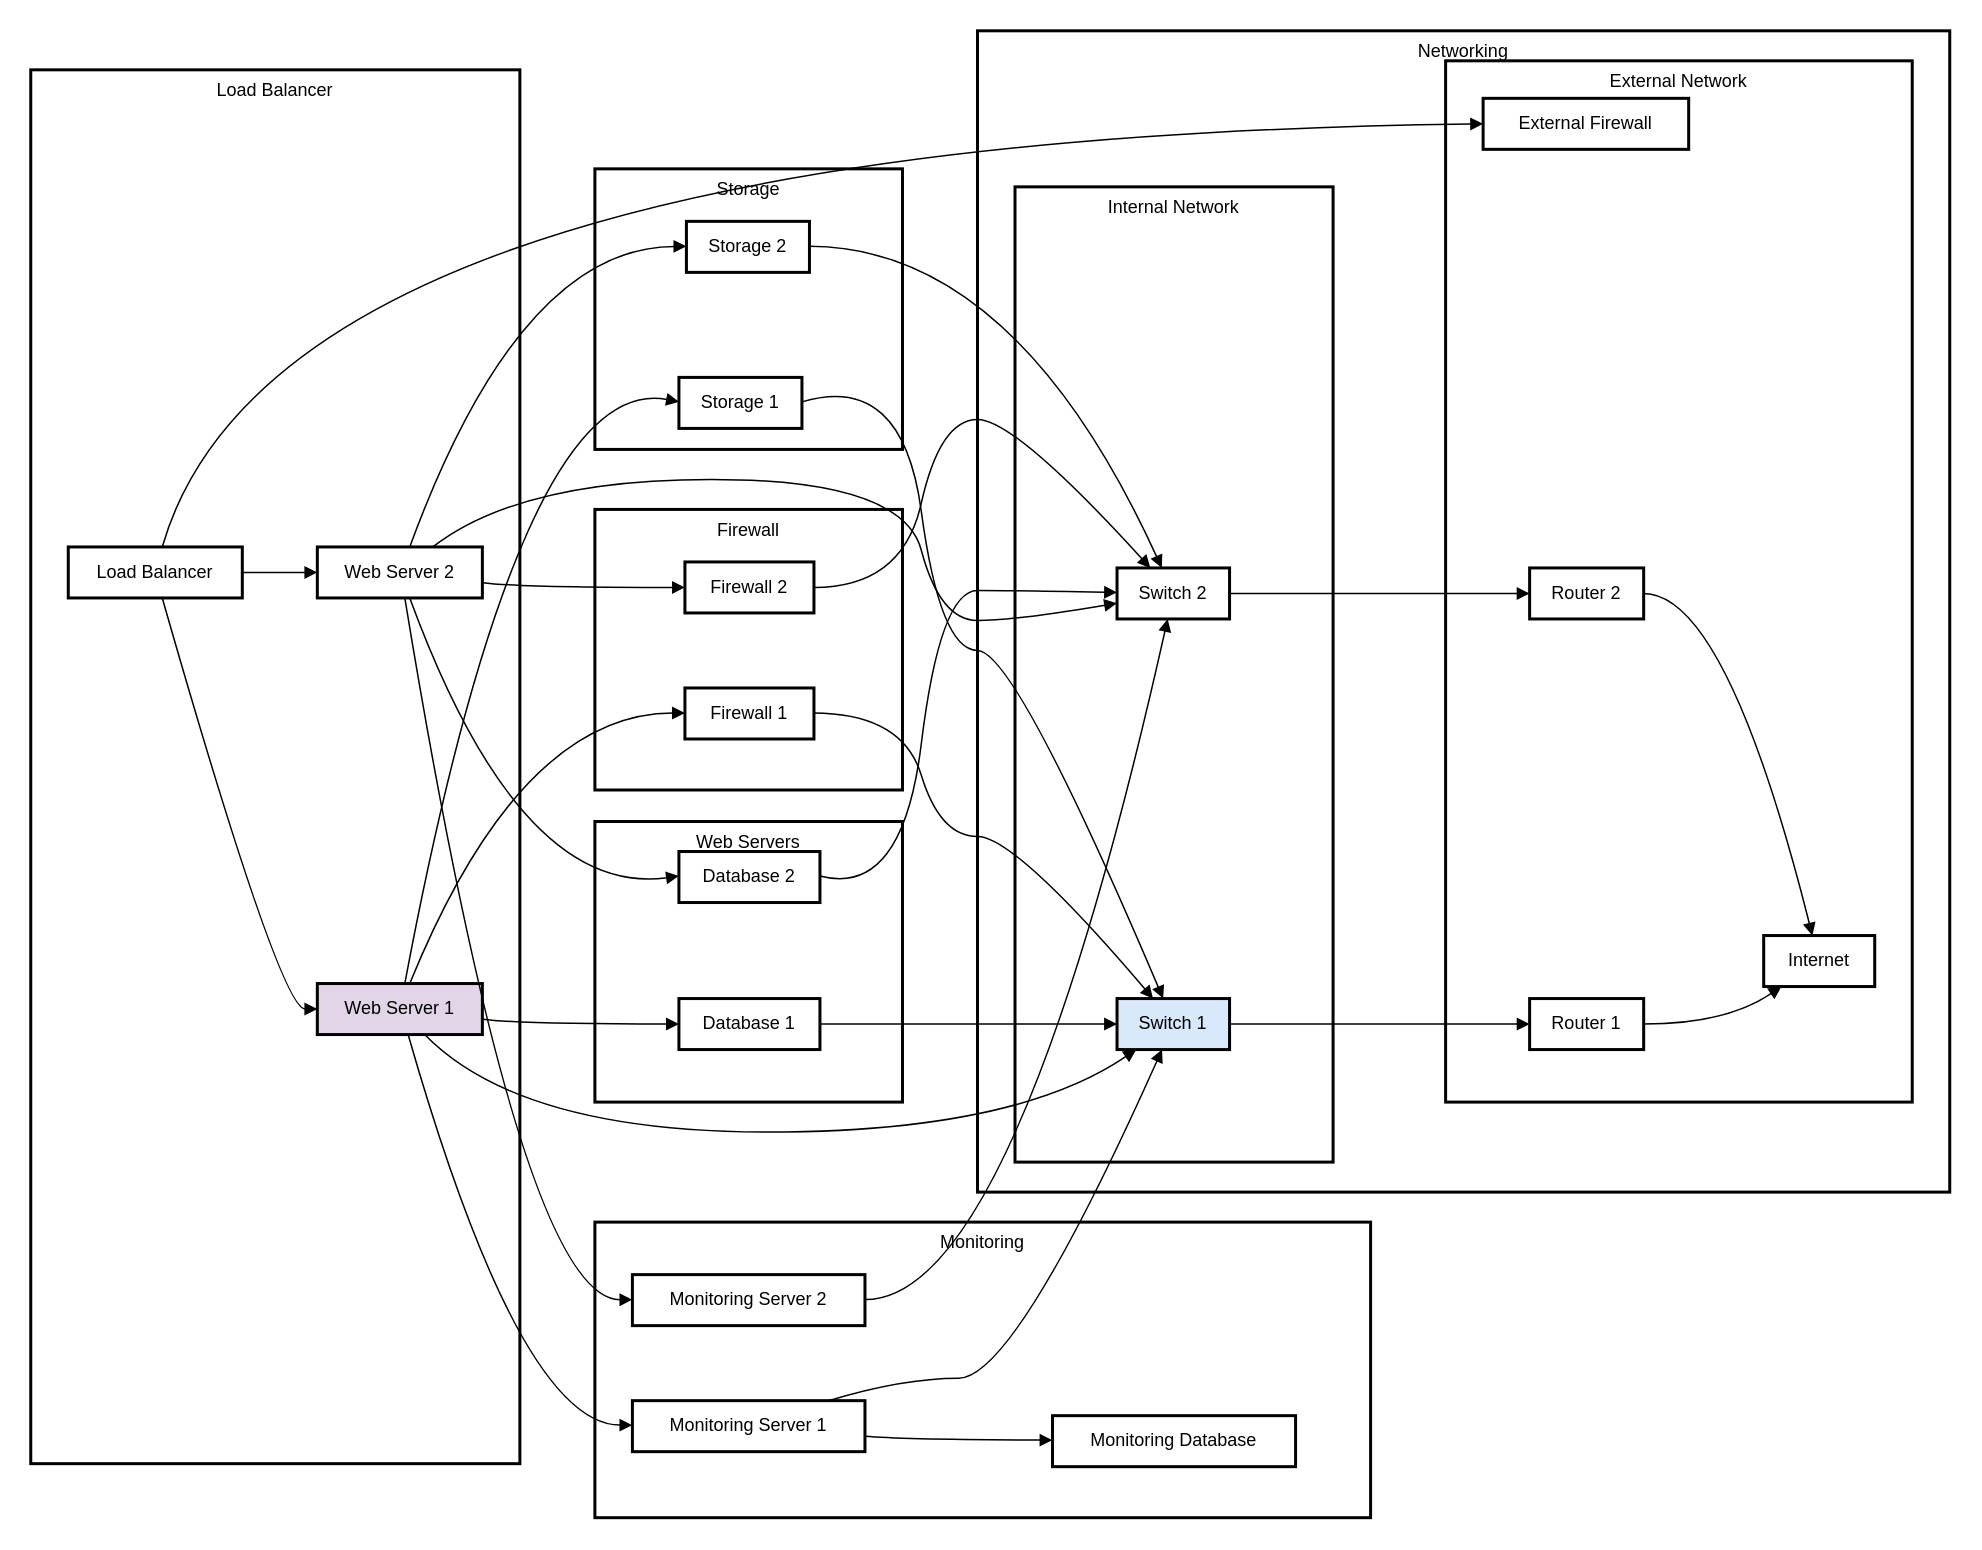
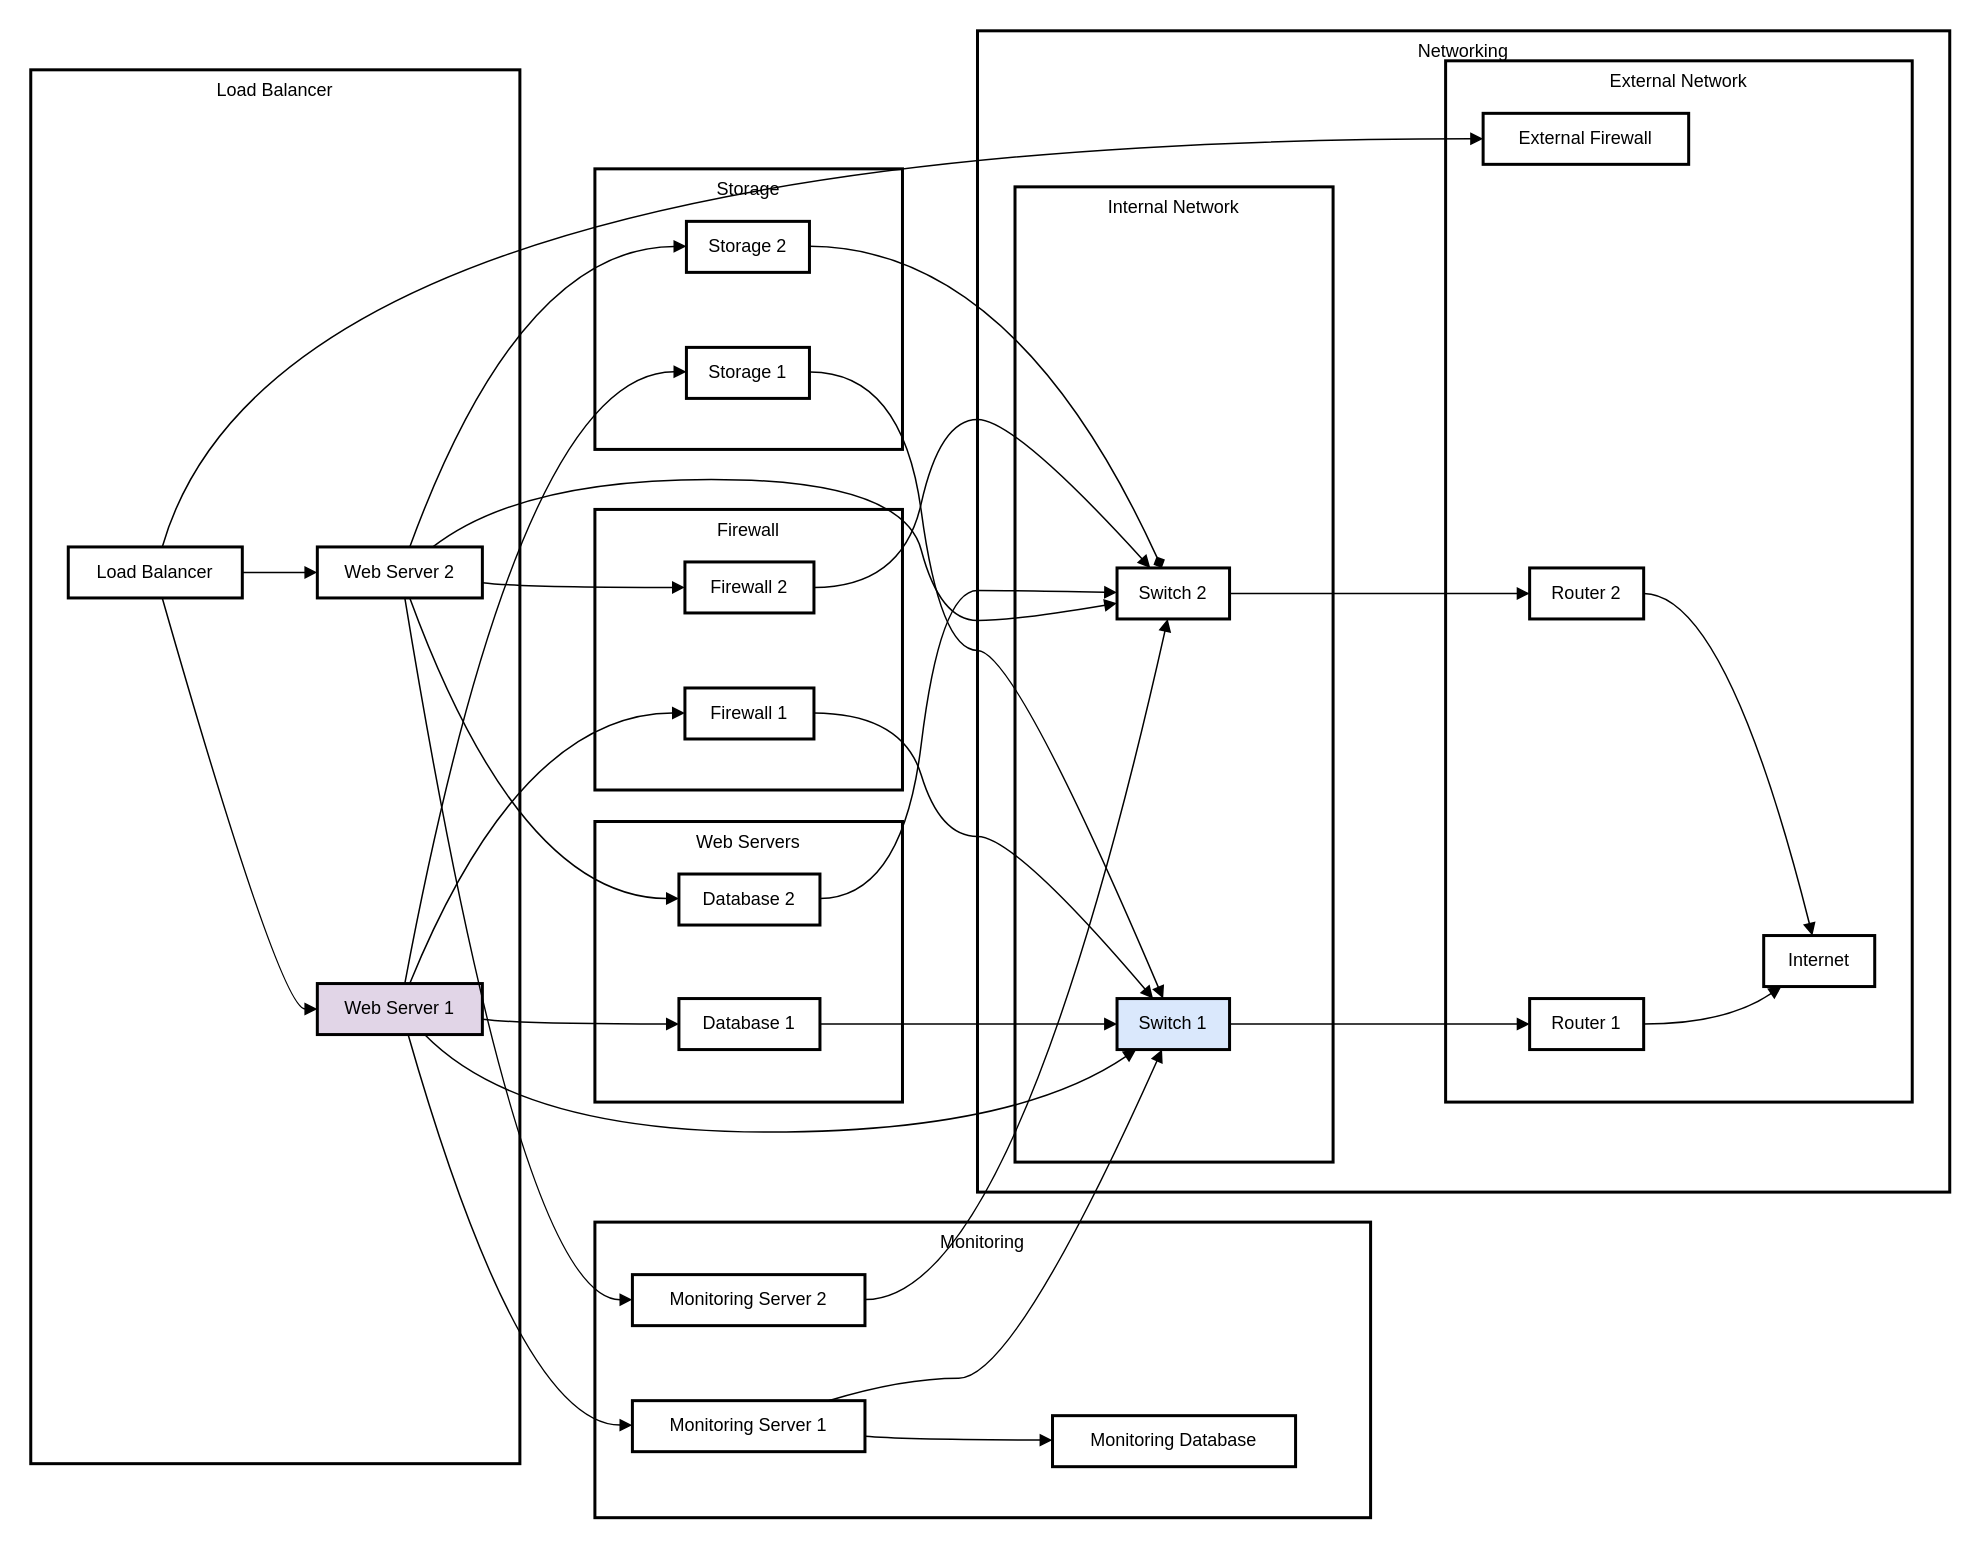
  <mxCell id="0" />
  <mxCell id="1" parent="0" />
  <mxCell id="2" value="Networking" style="whiteSpace=wrap;strokeWidth=2;verticalAlign=top;" vertex="1" parent="1"><mxGeometry x="651" width="648" height="774" as="geometry" y="20" /></mxCell>
  <mxCell id="3" value="Internal Network" style="whiteSpace=wrap;strokeWidth=2;verticalAlign=top;" vertex="1" parent="1"><mxGeometry x="676" y="124" width="212" height="650" as="geometry" /></mxCell>
  <mxCell id="4" value="External Network" style="whiteSpace=wrap;strokeWidth=2;verticalAlign=top;" vertex="1" parent="1"><mxGeometry x="963" y="40" width="311" height="694" as="geometry" /></mxCell>
- <mxCell id="5" value="External Firewall" style="whiteSpace=wrap;strokeWidth=2;" vertex="1" parent="1"><mxGeometry x="988" y="65" width="137" height="34" as="geometry" /></mxCell>
+ <mxCell id="5" value="External Firewall" style="whiteSpace=wrap;strokeWidth=2;" vertex="1" parent="1"><mxGeometry x="988" y="75" width="137" height="34" as="geometry" /></mxCell>
  <mxCell id="6" value="Router 1" style="whiteSpace=wrap;strokeWidth=2;" vertex="1" parent="1"><mxGeometry x="1019" y="665" width="76" height="34" as="geometry" /></mxCell>
  <mxCell id="7" value="Router 2" style="whiteSpace=wrap;strokeWidth=2;" vertex="1" parent="1"><mxGeometry x="1019" y="378" width="76" height="34" as="geometry" /></mxCell>
  <mxCell id="8" value="Internet" style="whiteSpace=wrap;strokeWidth=2;" vertex="1" parent="1"><mxGeometry x="1175" y="623" width="74" height="34" as="geometry" /></mxCell>
  <mxCell id="9" value="Switch 1" style="whiteSpace=wrap;strokeWidth=2;fillColor=#dae8fc;" vertex="1" parent="1"><mxGeometry x="744" y="665" width="75" height="34" as="geometry" /></mxCell>
  <mxCell id="10" value="Switch 2" style="whiteSpace=wrap;strokeWidth=2;" vertex="1" parent="1"><mxGeometry x="744" y="378" width="75" height="34" as="geometry" /></mxCell>
  <mxCell id="11" value="Storage" style="whiteSpace=wrap;strokeWidth=2;verticalAlign=top;" vertex="1" parent="1"><mxGeometry x="396" y="112" width="205" height="187" as="geometry" /></mxCell>
- <mxCell id="12" value="Storage 1" style="whiteSpace=wrap;strokeWidth=2;" vertex="1" parent="1"><mxGeometry x="452" y="251" width="82" height="34" as="geometry" /></mxCell>
+ <mxCell id="12" value="Storage 1" style="whiteSpace=wrap;strokeWidth=2;" vertex="1" parent="1"><mxGeometry x="457" y="231" width="82" height="34" as="geometry" /></mxCell>
  <mxCell id="13" value="Storage 2" style="whiteSpace=wrap;strokeWidth=2;" vertex="1" parent="1"><mxGeometry x="457" y="147" width="82" height="34" as="geometry" /></mxCell>
  <mxCell id="14" value="Firewall" style="whiteSpace=wrap;strokeWidth=2;verticalAlign=top;" vertex="1" parent="1"><mxGeometry x="396" y="339" width="205" height="187" as="geometry" /></mxCell>
  <mxCell id="15" value="Firewall 1" style="whiteSpace=wrap;strokeWidth=2;" vertex="1" parent="1"><mxGeometry x="456" y="458" width="86" height="34" as="geometry" /></mxCell>
  <mxCell id="16" value="Firewall 2" style="whiteSpace=wrap;strokeWidth=2;" vertex="1" parent="1"><mxGeometry x="456" y="374" width="86" height="34" as="geometry" /></mxCell>
  <mxCell id="17" value="Monitoring" style="whiteSpace=wrap;strokeWidth=2;verticalAlign=top;" vertex="1" parent="1"><mxGeometry x="396" y="814" width="517" height="197" as="geometry" /></mxCell>
  <mxCell id="18" value="Monitoring Server 1" style="whiteSpace=wrap;strokeWidth=2;" vertex="1" parent="1"><mxGeometry x="421" y="933" width="155" height="34" as="geometry" /></mxCell>
  <mxCell id="19" value="Monitoring Server 2" style="whiteSpace=wrap;strokeWidth=2;" vertex="1" parent="1"><mxGeometry x="421" y="849" width="155" height="34" as="geometry" /></mxCell>
  <mxCell id="20" value="Monitoring Database" style="whiteSpace=wrap;strokeWidth=2;" vertex="1" parent="1"><mxGeometry x="701" y="943" width="162" height="34" as="geometry" /></mxCell>
  <mxCell id="21" value="Web Servers" style="whiteSpace=wrap;strokeWidth=2;verticalAlign=top;" vertex="1" parent="1"><mxGeometry x="396" y="547" width="205" height="187" as="geometry" /></mxCell>
  <mxCell id="22" value="Database 1" style="whiteSpace=wrap;strokeWidth=2;" vertex="1" parent="1"><mxGeometry x="452" y="665" width="94" height="34" as="geometry" /></mxCell>
- <mxCell id="23" value="Database 2" style="whiteSpace=wrap;strokeWidth=2;" vertex="1" parent="1"><mxGeometry x="452" y="567" width="94" height="34" as="geometry" /></mxCell>
+ <mxCell id="23" value="Database 2" style="whiteSpace=wrap;strokeWidth=2;" vertex="1" parent="1"><mxGeometry x="452" y="582" width="94" height="34" as="geometry" /></mxCell>
  <mxCell id="24" value="Load Balancer" style="whiteSpace=wrap;strokeWidth=2;verticalAlign=top;" vertex="1" parent="1"><mxGeometry y="46" width="326" height="929" as="geometry" x="20" /></mxCell>
  <mxCell id="25" value="Web Server 1" style="whiteSpace=wrap;strokeWidth=2;fillColor=#e1d5e7;" vertex="1" parent="1"><mxGeometry x="211" y="655" width="110" height="34" as="geometry" /></mxCell>
  <mxCell id="26" value="Load Balancer" style="whiteSpace=wrap;strokeWidth=2;" vertex="1" parent="1"><mxGeometry x="45" y="364" width="116" height="34" as="geometry" /></mxCell>
  <mxCell id="27" value="Web Server 2" style="whiteSpace=wrap;strokeWidth=2;" vertex="1" parent="1"><mxGeometry x="211" y="364" width="110" height="34" as="geometry" /></mxCell>
  <mxCell id="28" value="" style="curved=1;startArrow=none;endArrow=block;exitX=0.54;exitY=1;entryX=0;entryY=0.5;" edge="1" parent="1" source="26" target="25"><mxGeometry relative="1" as="geometry"><Array as="points"><mxPoint x="186" y="672" /></Array></mxGeometry></mxCell>
  <mxCell id="29" value="" style="curved=1;startArrow=none;endArrow=block;exitX=1;exitY=0.5;entryX=0;entryY=0.5;" edge="1" parent="1" source="26" target="27"><mxGeometry relative="1" as="geometry"><Array as="points" /></mxGeometry></mxCell>
  <mxCell id="30" value="" style="curved=1;startArrow=none;endArrow=block;exitX=1;exitY=0.7;entryX=0;entryY=0.5;" edge="1" parent="1" source="25" target="22"><mxGeometry relative="1" as="geometry"><Array as="points"><mxPoint x="346" y="682" /></Array></mxGeometry></mxCell>
  <mxCell id="31" value="" style="curved=1;startArrow=none;endArrow=block;exitX=0.56;exitY=1;entryX=0;entryY=0.48;" edge="1" parent="1" source="27" target="23"><mxGeometry relative="1" as="geometry"><Array as="points"><mxPoint x="346" y="598" /></Array></mxGeometry></mxCell>
  <mxCell id="32" value="" style="curved=1;startArrow=none;endArrow=block;exitX=0.55;exitY=1;entryX=0;entryY=0.48;" edge="1" parent="1" source="25" target="18"><mxGeometry relative="1" as="geometry"><Array as="points"><mxPoint x="346" y="949" /></Array></mxGeometry></mxCell>
  <mxCell id="33" value="" style="curved=1;startArrow=none;endArrow=block;exitX=0.53;exitY=1;entryX=0;entryY=0.49;" edge="1" parent="1" source="27" target="19"><mxGeometry relative="1" as="geometry"><Array as="points"><mxPoint x="346" y="866" /></Array></mxGeometry></mxCell>
  <mxCell id="34" value="" style="curved=1;startArrow=none;endArrow=block;exitX=1;exitY=0.7;entryX=0;entryY=0.48;" edge="1" parent="1" source="18" target="20"><mxGeometry relative="1" as="geometry"><Array as="points"><mxPoint x="601" y="959" /></Array></mxGeometry></mxCell>
  <mxCell id="35" value="" style="curved=1;startArrow=none;endArrow=block;exitX=0.56;exitY=0;entryX=0;entryY=0.49;" edge="1" parent="1" source="25" target="15"><mxGeometry relative="1" as="geometry"><Array as="points"><mxPoint x="346" y="475" /></Array></mxGeometry></mxCell>
  <mxCell id="36" value="" style="curved=1;startArrow=none;endArrow=block;exitX=1;exitY=0.7;entryX=0;entryY=0.5;" edge="1" parent="1" source="27" target="16"><mxGeometry relative="1" as="geometry"><Array as="points"><mxPoint x="346" y="391" /></Array></mxGeometry></mxCell>
  <mxCell id="37" value="" style="curved=1;startArrow=none;endArrow=block;exitX=0.53;exitY=0;entryX=0.01;entryY=0.48;" edge="1" parent="1" source="25" target="12"><mxGeometry relative="1" as="geometry"><Array as="points"><mxPoint x="346" y="247" /></Array></mxGeometry></mxCell>
  <mxCell id="38" value="" style="curved=1;startArrow=none;endArrow=block;exitX=0.56;exitY=0;entryX=0.01;entryY=0.49;" edge="1" parent="1" source="27" target="13"><mxGeometry relative="1" as="geometry"><Array as="points"><mxPoint x="346" y="164" /></Array></mxGeometry></mxCell>
  <mxCell id="39" value="" style="curved=1;startArrow=none;endArrow=block;exitX=0.65;exitY=1;entryX=0.17;entryY=1;" edge="1" parent="1" source="25" target="9"><mxGeometry relative="1" as="geometry"><Array as="points"><mxPoint x="346" y="754" /><mxPoint x="676" y="754" /></Array></mxGeometry></mxCell>
  <mxCell id="40" value="" style="curved=1;startArrow=none;endArrow=block;exitX=0.7;exitY=0;entryX=0;entryY=0.69;" edge="1" parent="1" source="27" target="10"><mxGeometry relative="1" as="geometry"><Array as="points"><mxPoint x="346" y="319" /><mxPoint x="601" y="319" /><mxPoint x="626" y="413" /><mxPoint x="676" y="413" /></Array></mxGeometry></mxCell>
  <mxCell id="41" value="" style="curved=1;startArrow=none;endArrow=block;exitX=0.99;exitY=0.5;entryX=0;entryY=0.5;" edge="1" parent="1" source="22" target="9"><mxGeometry relative="1" as="geometry"><Array as="points" /></mxGeometry></mxCell>
  <mxCell id="42" value="" style="curved=1;startArrow=none;endArrow=block;exitX=0.99;exitY=0.48;entryX=0;entryY=0.48;" edge="1" parent="1" source="23" target="10"><mxGeometry relative="1" as="geometry"><Array as="points"><mxPoint x="601" y="598" /><mxPoint x="626" y="393" /><mxPoint x="676" y="393" /></Array></mxGeometry></mxCell>
  <mxCell id="43" value="" style="curved=1;startArrow=none;endArrow=block;exitX=0.85;exitY=-0.01;entryX=0.4;entryY=1;" edge="1" parent="1" source="18" target="9"><mxGeometry relative="1" as="geometry"><Array as="points"><mxPoint x="601" y="918" /><mxPoint x="676" y="918" /></Array></mxGeometry></mxCell>
  <mxCell id="44" value="" style="curved=1;startArrow=none;endArrow=block;exitX=1;exitY=0.49;entryX=0.45;entryY=1;" edge="1" parent="1" source="19" target="10"><mxGeometry relative="1" as="geometry"><Array as="points"><mxPoint x="676" y="866" /></Array></mxGeometry></mxCell>
  <mxCell id="45" value="" style="curved=1;startArrow=none;endArrow=block;exitX=0.99;exitY=0.49;entryX=0.32;entryY=0;" edge="1" parent="1" source="15" target="9"><mxGeometry relative="1" as="geometry"><Array as="points"><mxPoint x="601" y="475" /><mxPoint x="626" y="557" /><mxPoint x="676" y="557" /></Array></mxGeometry></mxCell>
  <mxCell id="46" value="" style="curved=1;startArrow=none;endArrow=block;exitX=0.99;exitY=0.5;entryX=0.3;entryY=0.01;" edge="1" parent="1" source="16" target="10"><mxGeometry relative="1" as="geometry"><Array as="points"><mxPoint x="601" y="391" /><mxPoint x="626" y="279" /><mxPoint x="676" y="279" /></Array></mxGeometry></mxCell>
  <mxCell id="47" value="" style="curved=1;startArrow=none;endArrow=block;exitX=1.01;exitY=0.48;entryX=0.41;entryY=0;" edge="1" parent="1" source="12" target="9"><mxGeometry relative="1" as="geometry"><Array as="points"><mxPoint x="601" y="247" /><mxPoint x="626" y="433" /><mxPoint x="676" y="433" /></Array></mxGeometry></mxCell>
- <mxCell id="48" value="" style="curved=1;startArrow=none;endArrow=block;exitX=1.01;exitY=0.49;entryX=0.4;entryY=0.01;" edge="1" parent="1" source="13" target="10"><mxGeometry relative="1" as="geometry"><Array as="points"><mxPoint x="676" y="164" /></Array></mxGeometry></mxCell>
+ <mxCell id="48" value="" style="curved=1;startArrow=none;endArrow=diamond;exitX=1.01;exitY=0.49;entryX=0.4;entryY=0.01;" edge="1" parent="1" source="13" target="10"><mxGeometry relative="1" as="geometry"><Array as="points"><mxPoint x="676" y="164" /></Array></mxGeometry></mxCell>
  <mxCell id="49" value="" style="curved=1;startArrow=none;endArrow=block;exitX=0.54;exitY=0;entryX=0;entryY=0.5;" edge="1" parent="1" source="26" target="5"><mxGeometry relative="1" as="geometry"><Array as="points"><mxPoint x="186" y="92" /></Array></mxGeometry></mxCell>
  <mxCell id="50" value="" style="curved=1;startArrow=none;endArrow=block;exitX=1.01;exitY=0.5;entryX=-0.01;entryY=0.5;" edge="1" parent="1" source="9" target="6"><mxGeometry relative="1" as="geometry"><Array as="points" /></mxGeometry></mxCell>
  <mxCell id="51" value="" style="curved=1;startArrow=none;endArrow=block;exitX=1.01;exitY=0.5;entryX=-0.01;entryY=0.5;" edge="1" parent="1" source="10" target="7"><mxGeometry relative="1" as="geometry"><Array as="points" /></mxGeometry></mxCell>
  <mxCell id="52" value="" style="curved=1;startArrow=none;endArrow=block;exitX=0.99;exitY=0.5;entryX=0.16;entryY=1;" edge="1" parent="1" source="6" target="8"><mxGeometry relative="1" as="geometry"><Array as="points"><mxPoint x="1150" y="682" /></Array></mxGeometry></mxCell>
  <mxCell id="53" value="" style="curved=1;startArrow=none;endArrow=block;exitX=0.99;exitY=0.5;entryX=0.44;entryY=0.01;" edge="1" parent="1" source="7" target="8"><mxGeometry relative="1" as="geometry"><Array as="points"><mxPoint x="1150" y="395" /></Array></mxGeometry></mxCell>
